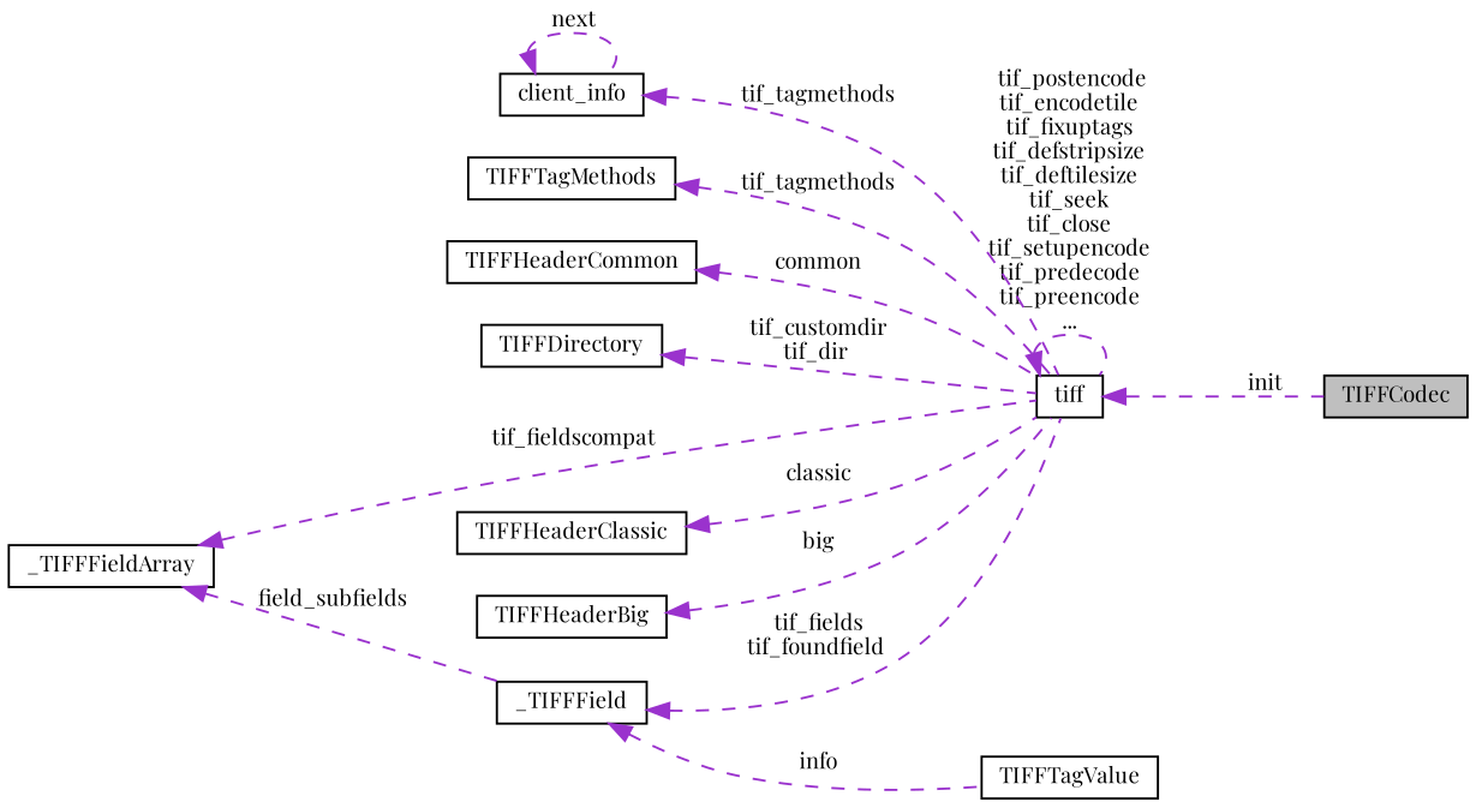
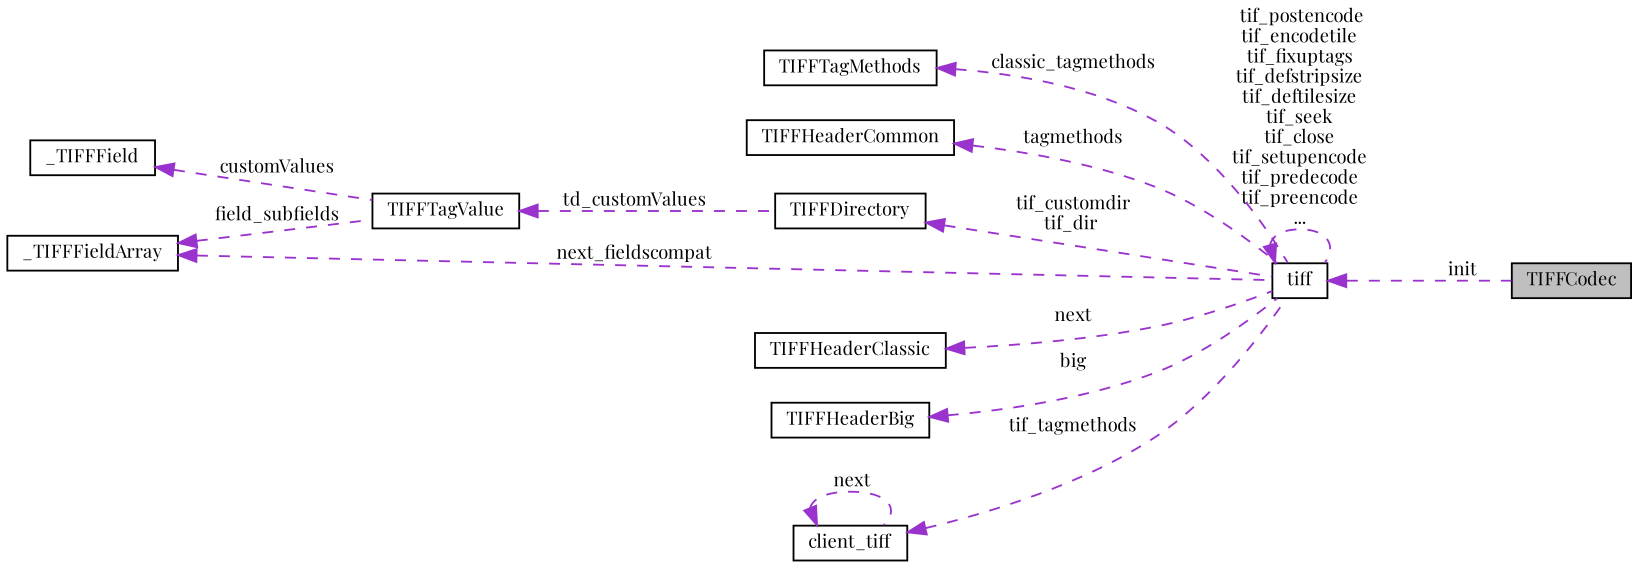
  digraph {
    fontname="Playfair Display"
    rankdir=LR
    node [color=black fillcolor=white fontname="Playfair Display" fontsize=10 shape=record style=filled]
    edge [color=darkorchid3 dir=back fontname="Playfair Display" fontsize=10 labelfontname=Helvetica labelfontsize=10 style=dashed]
    n1 [fillcolor=grey75 fontcolor=black height=0.2 label=TIFFCodec width=0.4]
    n2 [height=0.2 label=tiff width=0.4]
    n3 [height=0.2 label=TIFFTagMethods width=0.4]
    n4 [height=0.2 label=TIFFHeaderCommon width=0.4]
    n5 [height=0.2 label=TIFFDirectory width=0.4]
    n6 [height=0.2 label=TIFFTagValue width=0.4]
    n7 [height=0.2 label=_TIFFField width=0.4]
    n8 [height=0.2 label=_TIFFFieldArray width=0.4]
    n9 [height=0.2 label=TIFFHeaderClassic width=0.4]
    n10 [height=0.2 label=TIFFHeaderBig width=0.4]
-   n11 [height=0.2 label=client_info width=0.4]
+   n11 [height=0.2 label=client_tiff width=0.4]
    n2 -> n1 [label=" init"]
    n2 -> n2 [label=" tif_postencode\ntif_encodetile\ntif_fixuptags\ntif_defstripsize\ntif_deftilesize\ntif_seek\ntif_close\ntif_setupencode\ntif_predecode\ntif_preencode\n..."]
-   n3 -> n2 [label=" tif_tagmethods"]
-   n4 -> n2 [label=" common"]
+   n3 -> n2 [label=" classic_tagmethods"]
+   n4 -> n2 [label=" tagmethods"]
    n5 -> n2 [label=" tif_customdir\ntif_dir"]
-   n7 -> n2 [label=" tif_fields\ntif_foundfield"]
-   n7 -> n6 [label=" info"]
-   n8 -> n2 [label=" tif_fieldscompat"]
-   n8 -> n7 [label=" field_subfields"]
-   n9 -> n2 [label=" classic"]
+   n6 -> n5 [label=" td_customValues"]
+   n7 -> n6 [label=" customValues"]
+   n8 -> n2 [label=" next_fieldscompat"]
+   n8 -> n6 [label=" field_subfields"]
+   n9 -> n2 [label=" next"]
    n10 -> n2 [label=" big"]
    n11 -> n2 [label=" tif_tagmethods"]
    n11 -> n11 [label=" next"]
  }
